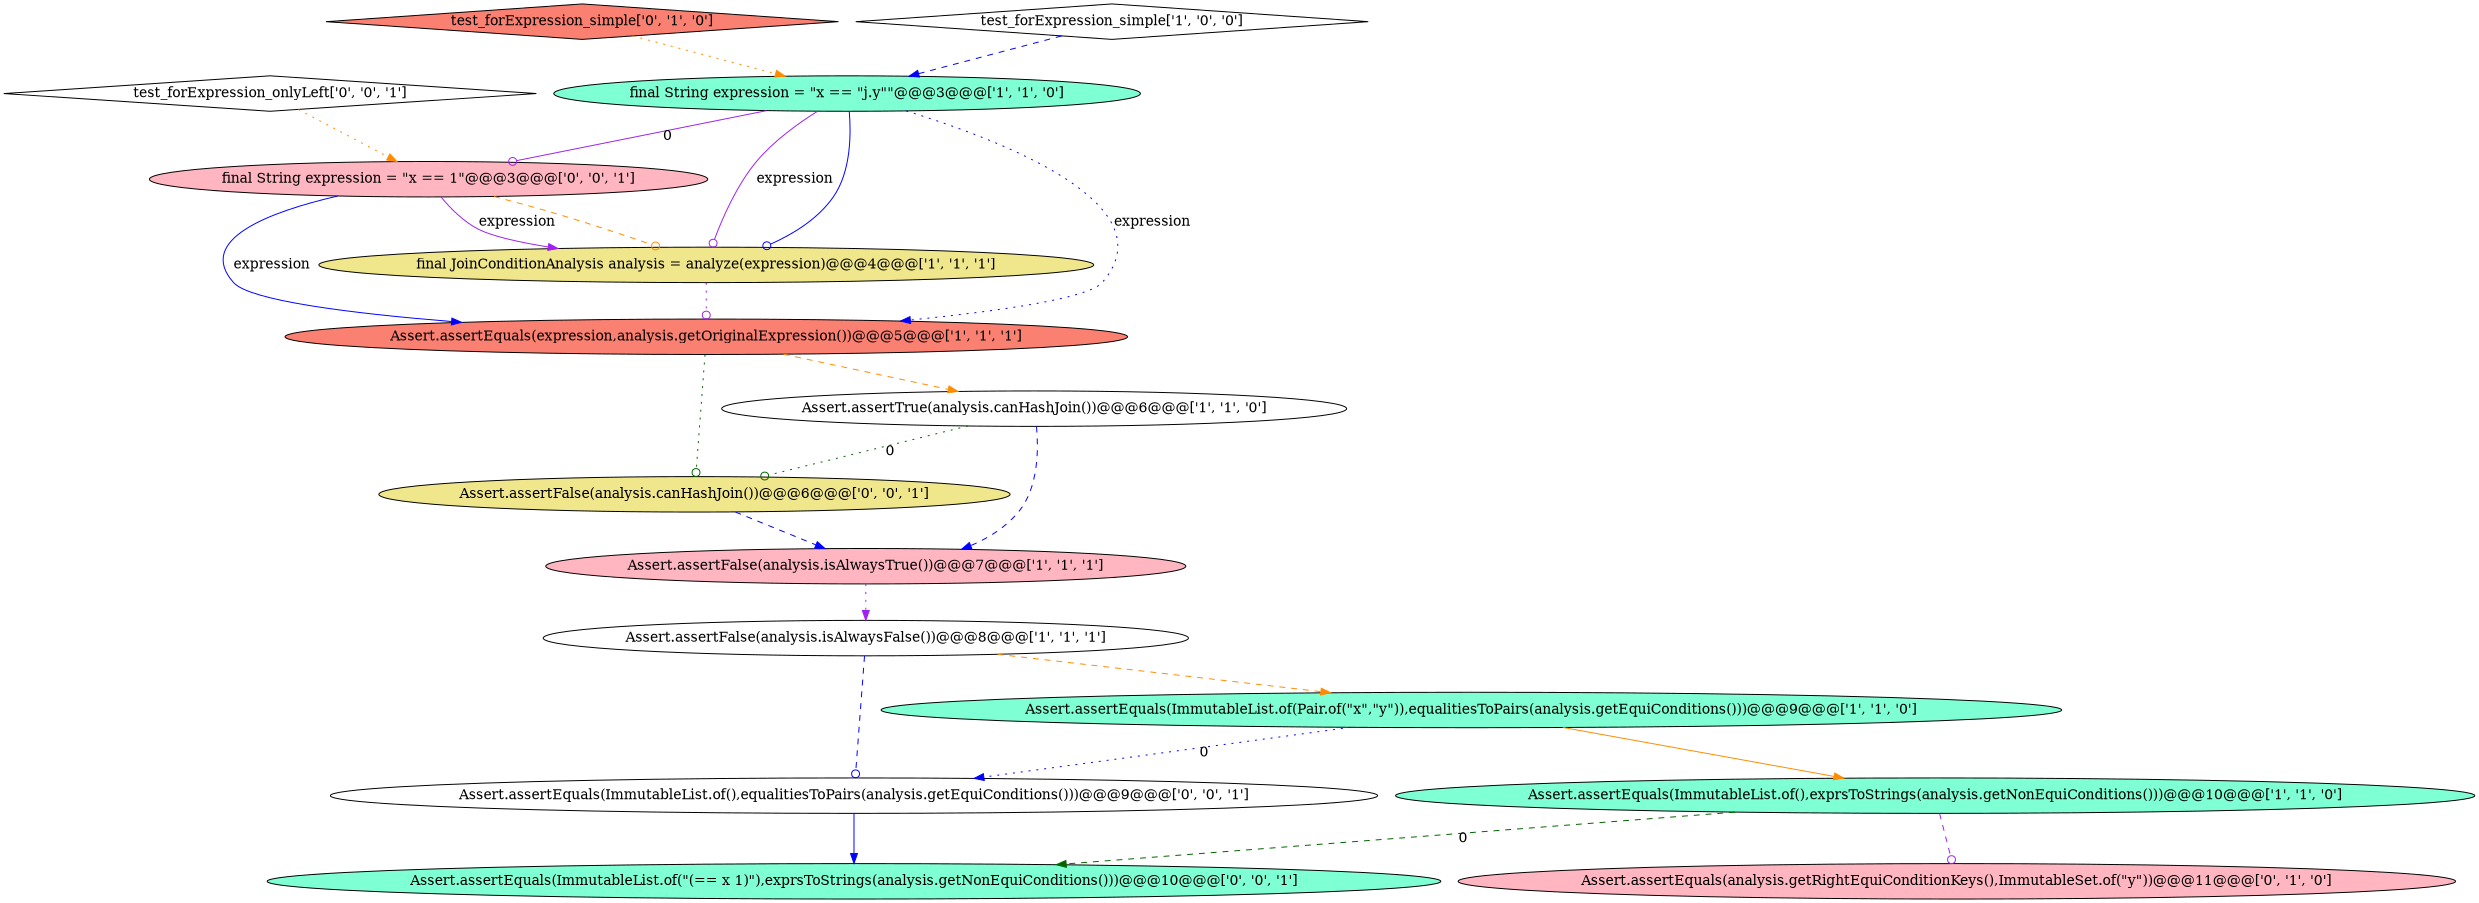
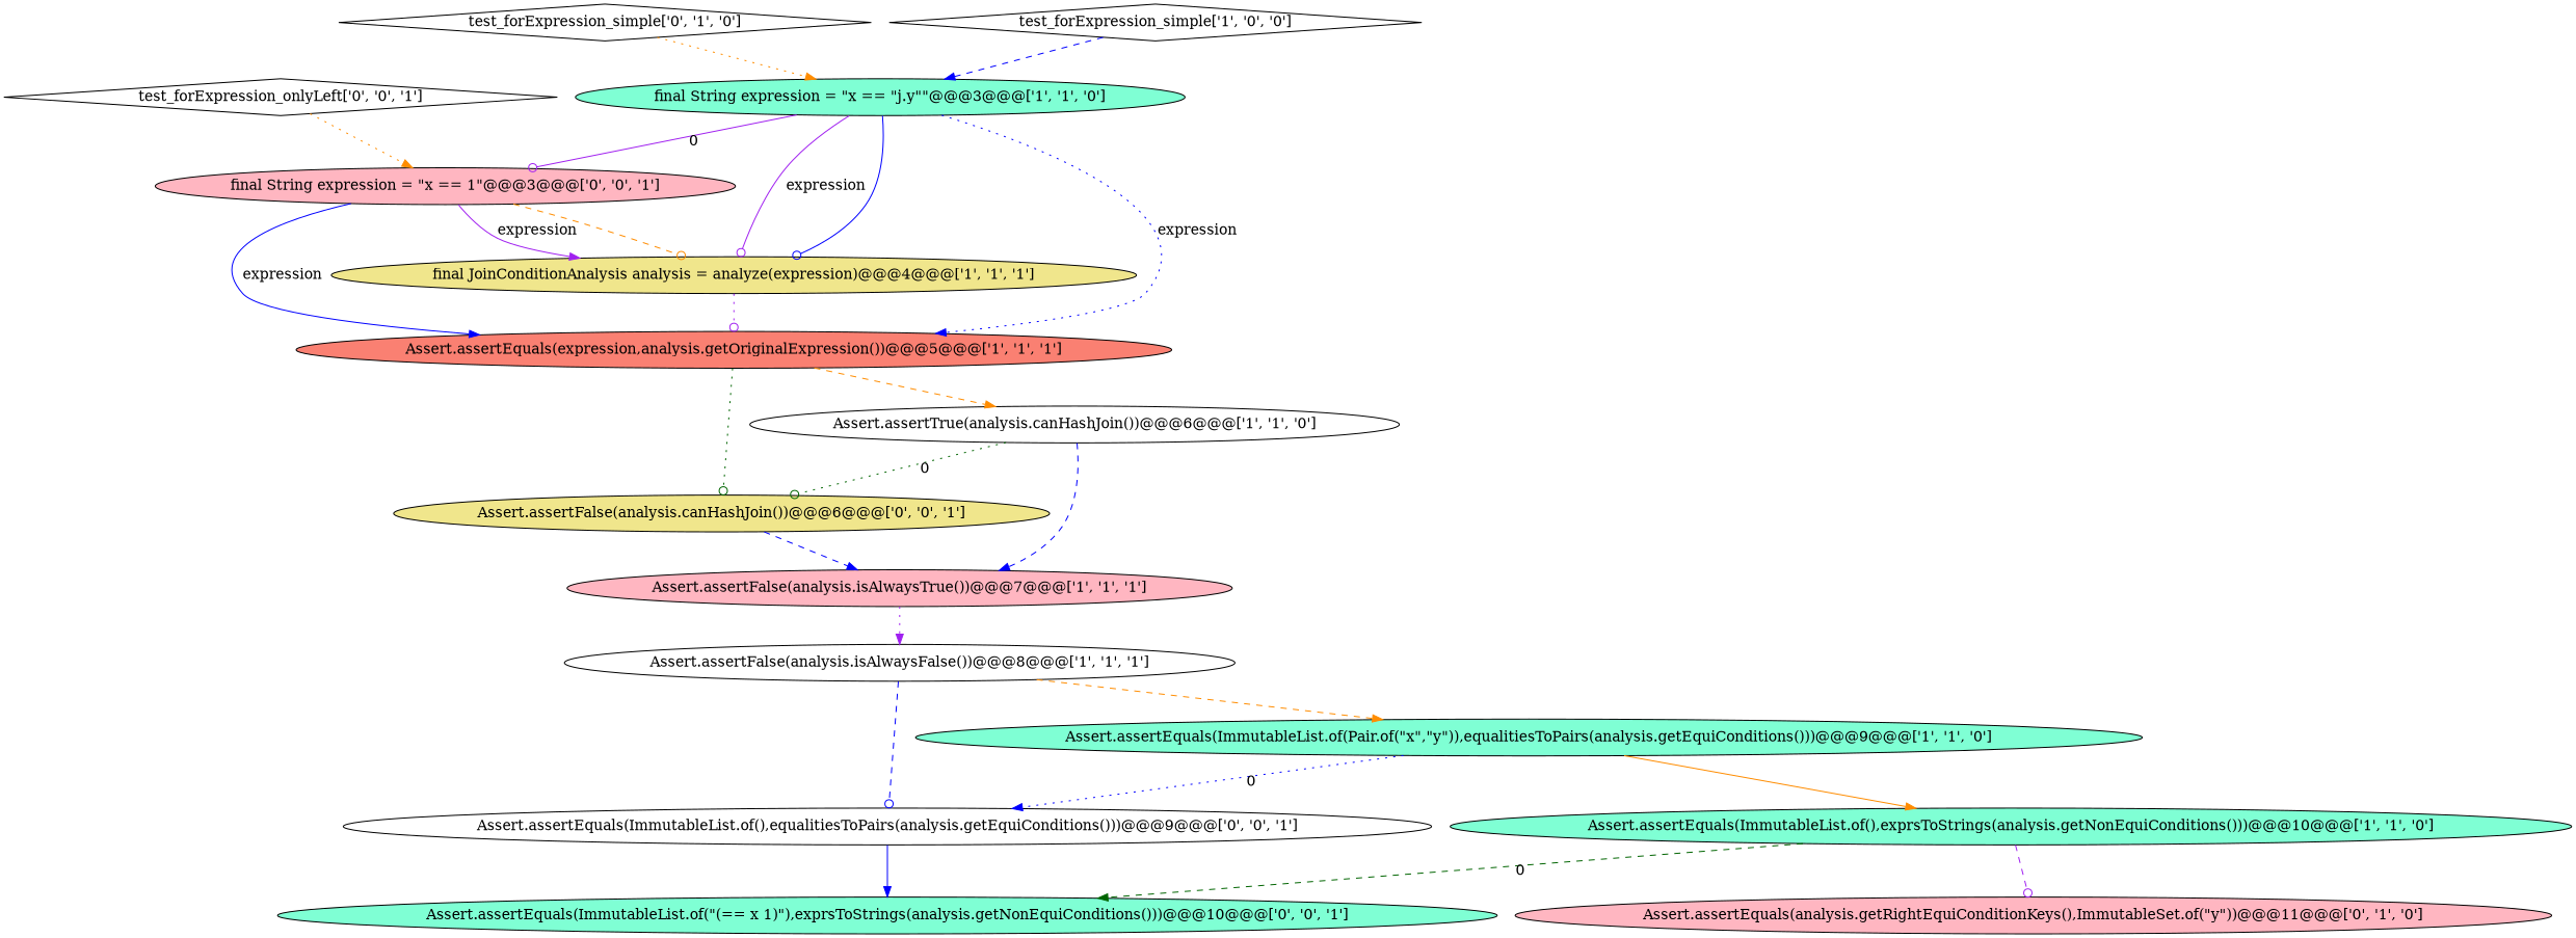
  digraph {
    node [fillcolor=white shape=ellipse style=filled]
    edge [style=dashed color=blue arrowhead=normal]
    n1 [fillcolor=aquamarine label="Assert.assertEquals(ImmutableList.of(\"(== x 1)\"),exprsToStrings(analysis.getNonEquiConditions()))@@@10@@@['0', '0', '1']"]
    n2 [fillcolor=aquamarine label="Assert.assertEquals(ImmutableList.of(),exprsToStrings(analysis.getNonEquiConditions()))@@@10@@@['1', '1', '0']"]
    n3 [fillcolor=lightpink label="Assert.assertEquals(analysis.getRightEquiConditionKeys(),ImmutableSet.of(\"y\"))@@@11@@@['0', '1', '0']"]
    n4 [fillcolor=aquamarine label="final String expression = \"x == \"j.y\"\"@@@3@@@['1', '1', '0']"]
    n5 [fillcolor=lightpink label="final String expression = \"x == 1\"@@@3@@@['0', '0', '1']"]
    n6 [fillcolor=khaki label="final JoinConditionAnalysis analysis = analyze(expression)@@@4@@@['1', '1', '1']"]
    n7 [fillcolor=salmon label="Assert.assertEquals(expression,analysis.getOriginalExpression())@@@5@@@['1', '1', '1']"]
    n8 [label="Assert.assertFalse(analysis.isAlwaysFalse())@@@8@@@['1', '1', '1']"]
    n9 [label="Assert.assertEquals(ImmutableList.of(),equalitiesToPairs(analysis.getEquiConditions()))@@@9@@@['0', '0', '1']"]
    n10 [fillcolor=aquamarine label="Assert.assertEquals(ImmutableList.of(Pair.of(\"x\",\"y\")),equalitiesToPairs(analysis.getEquiConditions()))@@@9@@@['1', '1', '0']"]
    n11 [fillcolor=lightpink label="Assert.assertFalse(analysis.isAlwaysTrue())@@@7@@@['1', '1', '1']"]
-   n12 [fillcolor=salmon label="test_forExpression_simple['0', '1', '0']" shape=diamond]
+   n12 [label="test_forExpression_simple['0', '1', '0']" shape=diamond]
    n13 [label="test_forExpression_onlyLeft['0', '0', '1']" shape=diamond]
    n14 [fillcolor=khaki label="Assert.assertFalse(analysis.canHashJoin())@@@6@@@['0', '0', '1']"]
    n15 [label="Assert.assertTrue(analysis.canHashJoin())@@@6@@@['1', '1', '0']"]
    n16 [label="test_forExpression_simple['1', '0', '0']" shape=diamond]
    n2 -> n1 [label=0 color=darkgreen]
    n2 -> n3 [color=purple arrowhead=odot]
    n4 -> n5 [label=0 style=solid color=purple arrowhead=odot]
    n4 -> n6 [label=expression style=solid color=purple arrowhead=odot]
    n4 -> n6 [style=solid arrowhead=odot]
    n4 -> n7 [label=expression style=dotted]
    n5 -> n6 [color=darkorange arrowhead=odot]
    n5 -> n6 [label=expression style=solid color=purple]
    n5 -> n7 [label=expression style=solid]
    n6 -> n7 [style=dotted color=purple arrowhead=odot]
    n7 -> n14 [style=dotted color=darkgreen arrowhead=odot]
    n7 -> n15 [color=darkorange]
    n8 -> n9 [arrowhead=odot]
    n8 -> n10 [color=darkorange]
    n9 -> n1 [style=solid]
    n10 -> n2 [style=solid color=darkorange]
    n10 -> n9 [label=0 style=dotted]
    n11 -> n8 [style=dotted color=purple]
    n12 -> n4 [style=dotted color=darkorange]
    n13 -> n5 [style=dotted color=darkorange]
    n14 -> n11
    n15 -> n11
    n15 -> n14 [label=0 style=dotted color=darkgreen arrowhead=odot]
    n16 -> n4
  }
